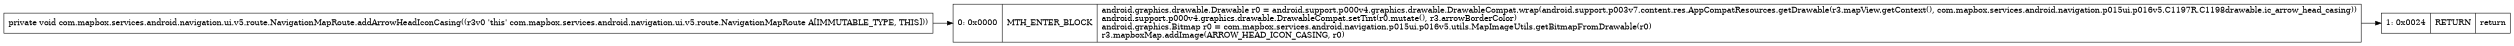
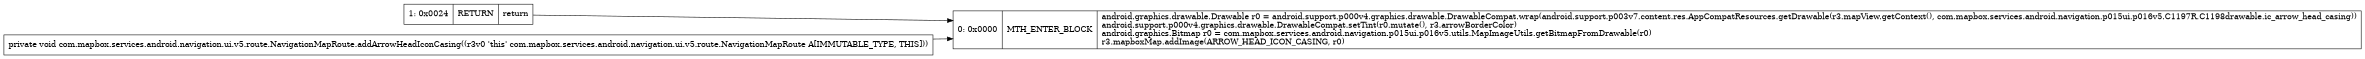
  digraph {
    rankdir=LR
    fontname="DejaVu Serif"
    node [shape=record fontname="DejaVu Serif"]
    edge [fontname="DejaVu Serif"]
    n1 [label="{0\:\ 0x0000|MTH_ENTER_BLOCK\l|android.graphics.drawable.Drawable r0 = android.support.p000v4.graphics.drawable.DrawableCompat.wrap(android.support.p003v7.content.res.AppCompatResources.getDrawable(r3.mapView.getContext(), com.mapbox.services.android.navigation.p015ui.p016v5.C1197R.C1198drawable.ic_arrow_head_casing))\landroid.support.p000v4.graphics.drawable.DrawableCompat.setTint(r0.mutate(), r3.arrowBorderColor)\landroid.graphics.Bitmap r0 = com.mapbox.services.android.navigation.p015ui.p016v5.utils.MapImageUtils.getBitmapFromDrawable(r0)\lr3.mapboxMap.addImage(ARROW_HEAD_ICON_CASING, r0)\l}"]
    n2 [label="{1\:\ 0x0024|RETURN\l|return\l}"]
    n3 [label="{private void com.mapbox.services.android.navigation.ui.v5.route.NavigationMapRoute.addArrowHeadIconCasing((r3v0 'this' com.mapbox.services.android.navigation.ui.v5.route.NavigationMapRoute A[IMMUTABLE_TYPE, THIS])) }"]
-   n1 -> n2
+   n2 -> n1
    n3 -> n1
  }
